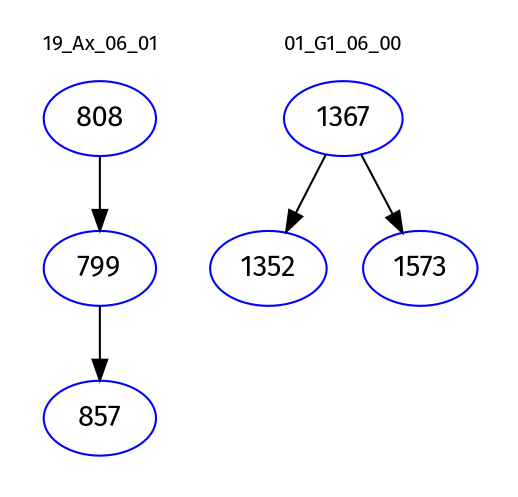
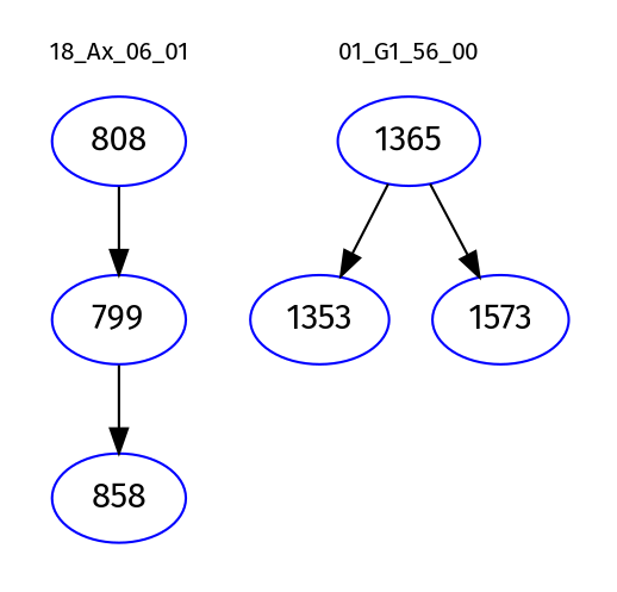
  digraph {
    fontname="Fira Sans"
    node [color=blue fontname="Fira Sans"]
    edge [color=black fontname="Fira Sans"]
    n1 [label=808]
    n2 [label=799]
-   n3 [label=857]
-   n4 [label=1367]
-   n5 [label=1352]
+   n3 [label=858]
+   n4 [label=1365]
+   n5 [label=1353]
    n6 [label=1573]
    subgraph cluster_1 {
      color=white
      fontsize=10
-     label="19_Ax_06_01"
+     label="18_Ax_06_01"
      n1
      n2
      n3
    }
    subgraph cluster_2 {
      color=white
      fontsize=10
-     label="01_G1_06_00"
+     label="01_G1_56_00"
      n4
      n5
      n6
    }
    n1 -> n2
    n2 -> n3
    n4 -> n5
    n4 -> n6
  }
